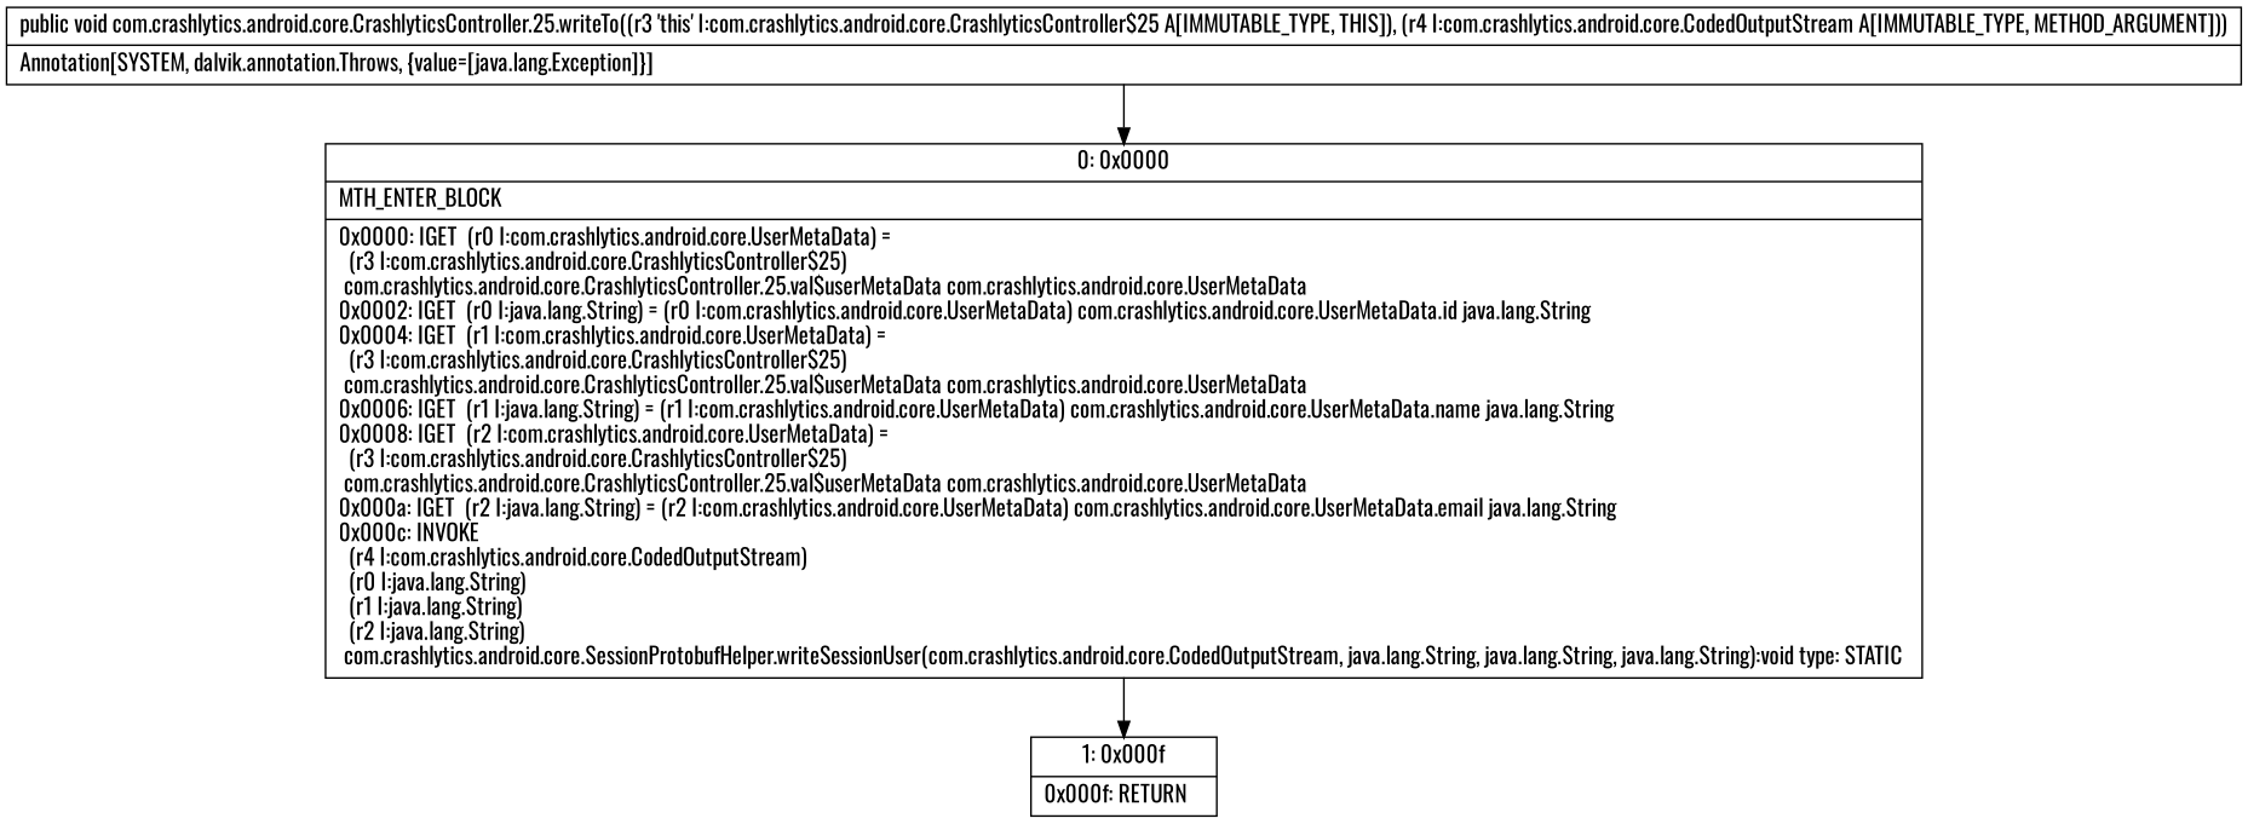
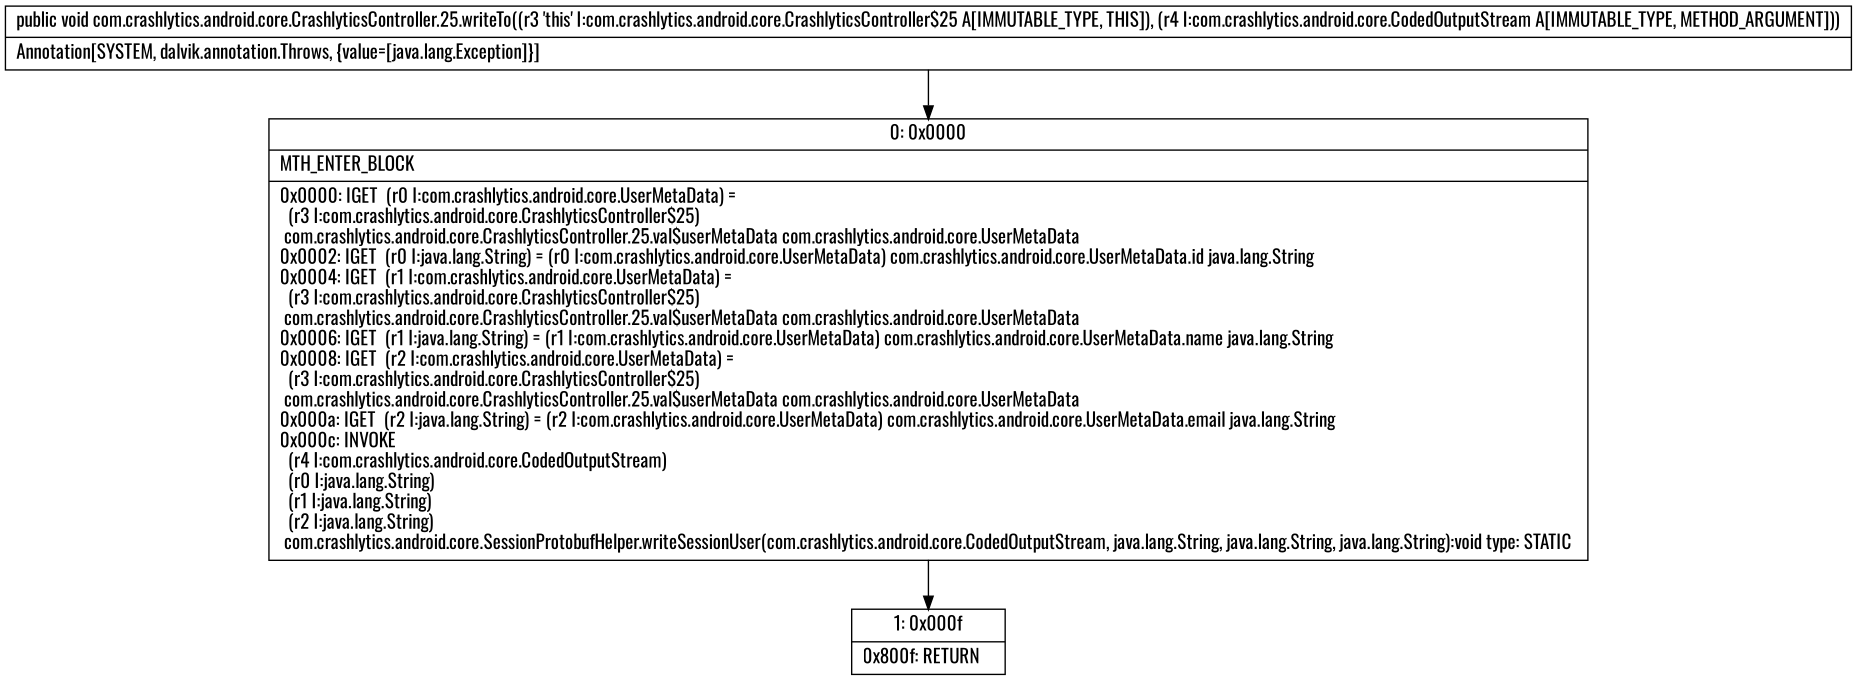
  digraph {
    fontname=Oswald
    node [shape=record fontname=Oswald]
    edge [fontname=Oswald]
    n1 [label="{0\:\ 0x0000|MTH_ENTER_BLOCK\l|0x0000: IGET  (r0 I:com.crashlytics.android.core.UserMetaData) = \l  (r3 I:com.crashlytics.android.core.CrashlyticsController$25)\l com.crashlytics.android.core.CrashlyticsController.25.val$userMetaData com.crashlytics.android.core.UserMetaData \l0x0002: IGET  (r0 I:java.lang.String) = (r0 I:com.crashlytics.android.core.UserMetaData) com.crashlytics.android.core.UserMetaData.id java.lang.String \l0x0004: IGET  (r1 I:com.crashlytics.android.core.UserMetaData) = \l  (r3 I:com.crashlytics.android.core.CrashlyticsController$25)\l com.crashlytics.android.core.CrashlyticsController.25.val$userMetaData com.crashlytics.android.core.UserMetaData \l0x0006: IGET  (r1 I:java.lang.String) = (r1 I:com.crashlytics.android.core.UserMetaData) com.crashlytics.android.core.UserMetaData.name java.lang.String \l0x0008: IGET  (r2 I:com.crashlytics.android.core.UserMetaData) = \l  (r3 I:com.crashlytics.android.core.CrashlyticsController$25)\l com.crashlytics.android.core.CrashlyticsController.25.val$userMetaData com.crashlytics.android.core.UserMetaData \l0x000a: IGET  (r2 I:java.lang.String) = (r2 I:com.crashlytics.android.core.UserMetaData) com.crashlytics.android.core.UserMetaData.email java.lang.String \l0x000c: INVOKE  \l  (r4 I:com.crashlytics.android.core.CodedOutputStream)\l  (r0 I:java.lang.String)\l  (r1 I:java.lang.String)\l  (r2 I:java.lang.String)\l com.crashlytics.android.core.SessionProtobufHelper.writeSessionUser(com.crashlytics.android.core.CodedOutputStream, java.lang.String, java.lang.String, java.lang.String):void type: STATIC \l}"]
-   n2 [label="{1\:\ 0x000f|0x000f: RETURN   \l}"]
+   n2 [label="{1\:\ 0x000f|0x800f: RETURN   \l}"]
    n3 [label="{public void com.crashlytics.android.core.CrashlyticsController.25.writeTo((r3 'this' I:com.crashlytics.android.core.CrashlyticsController$25 A[IMMUTABLE_TYPE, THIS]), (r4 I:com.crashlytics.android.core.CodedOutputStream A[IMMUTABLE_TYPE, METHOD_ARGUMENT]))  | Annotation[SYSTEM, dalvik.annotation.Throws, \{value=[java.lang.Exception]\}]\l}"]
    n1 -> n2
    n3 -> n1
  }
